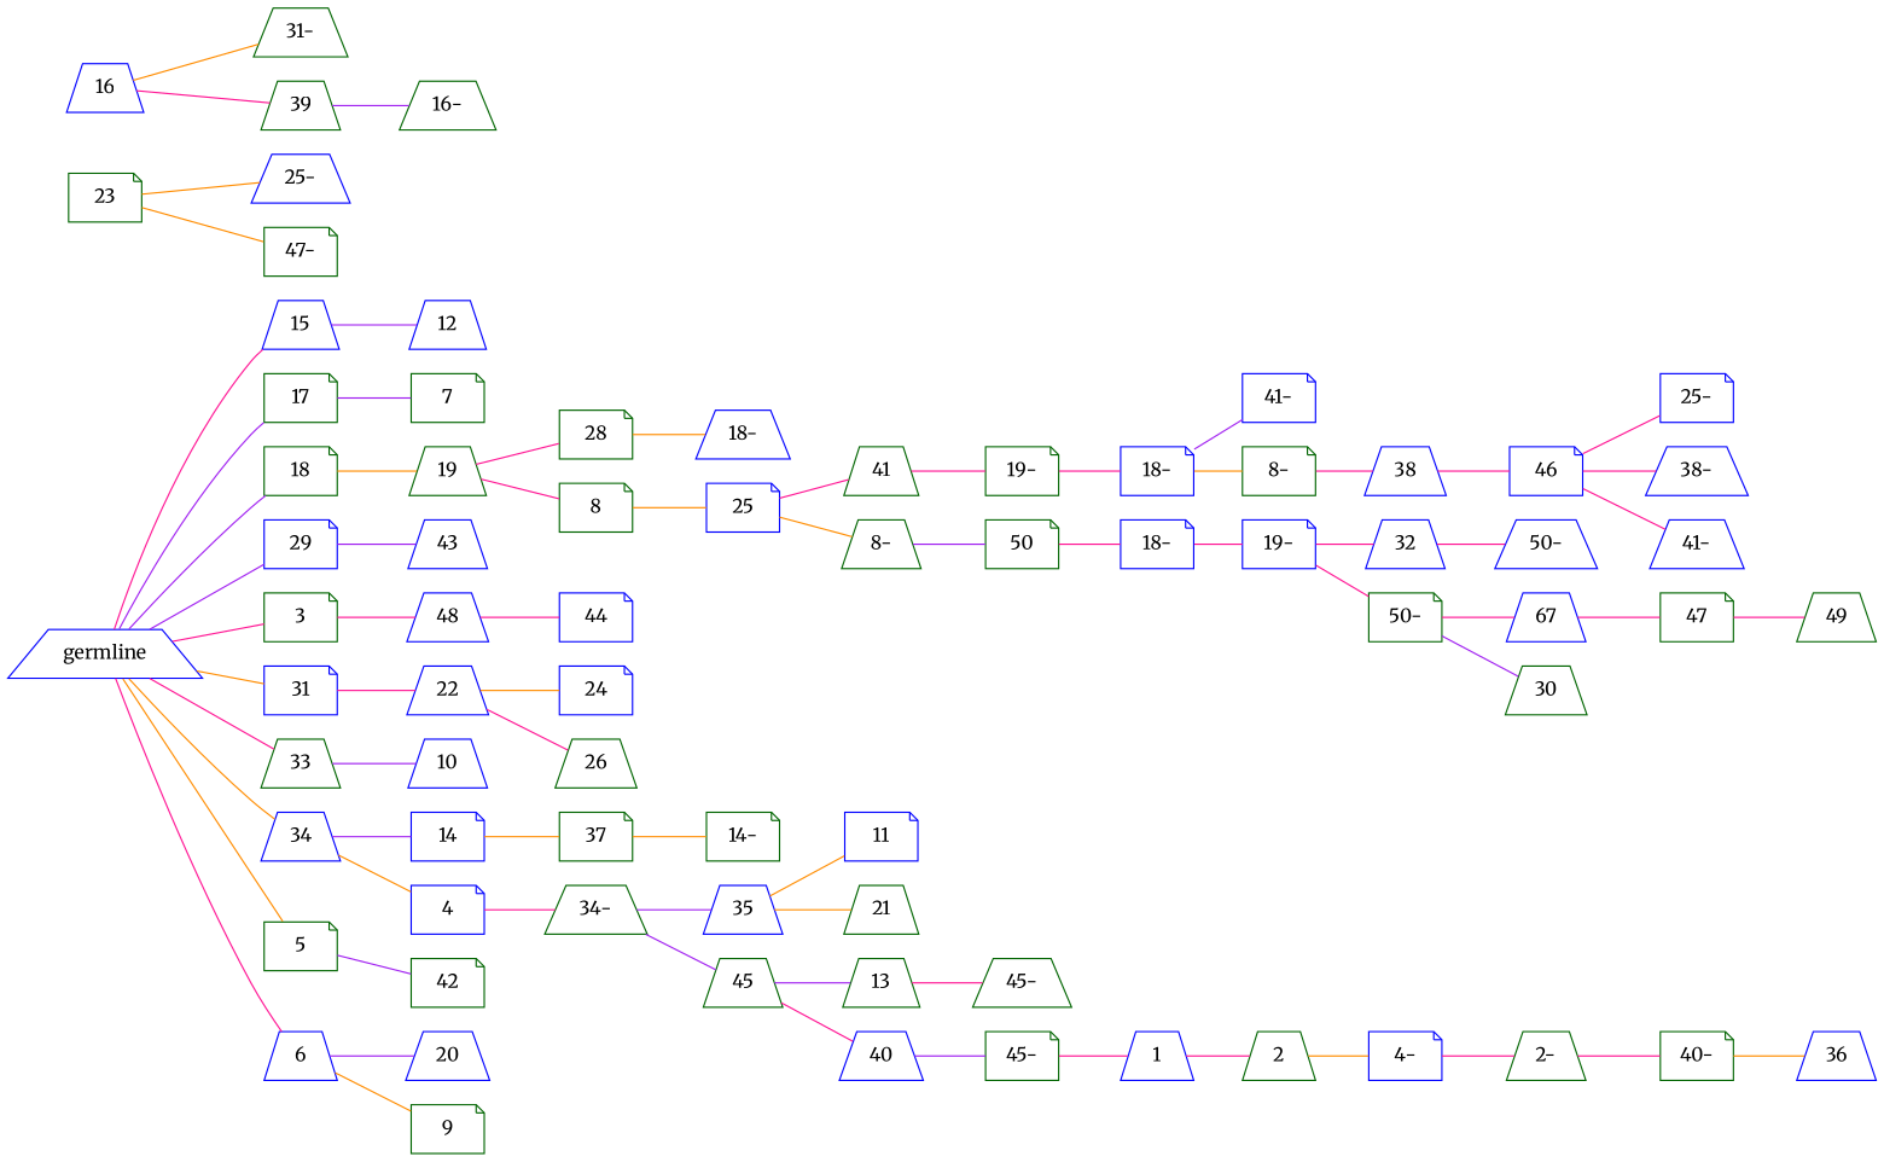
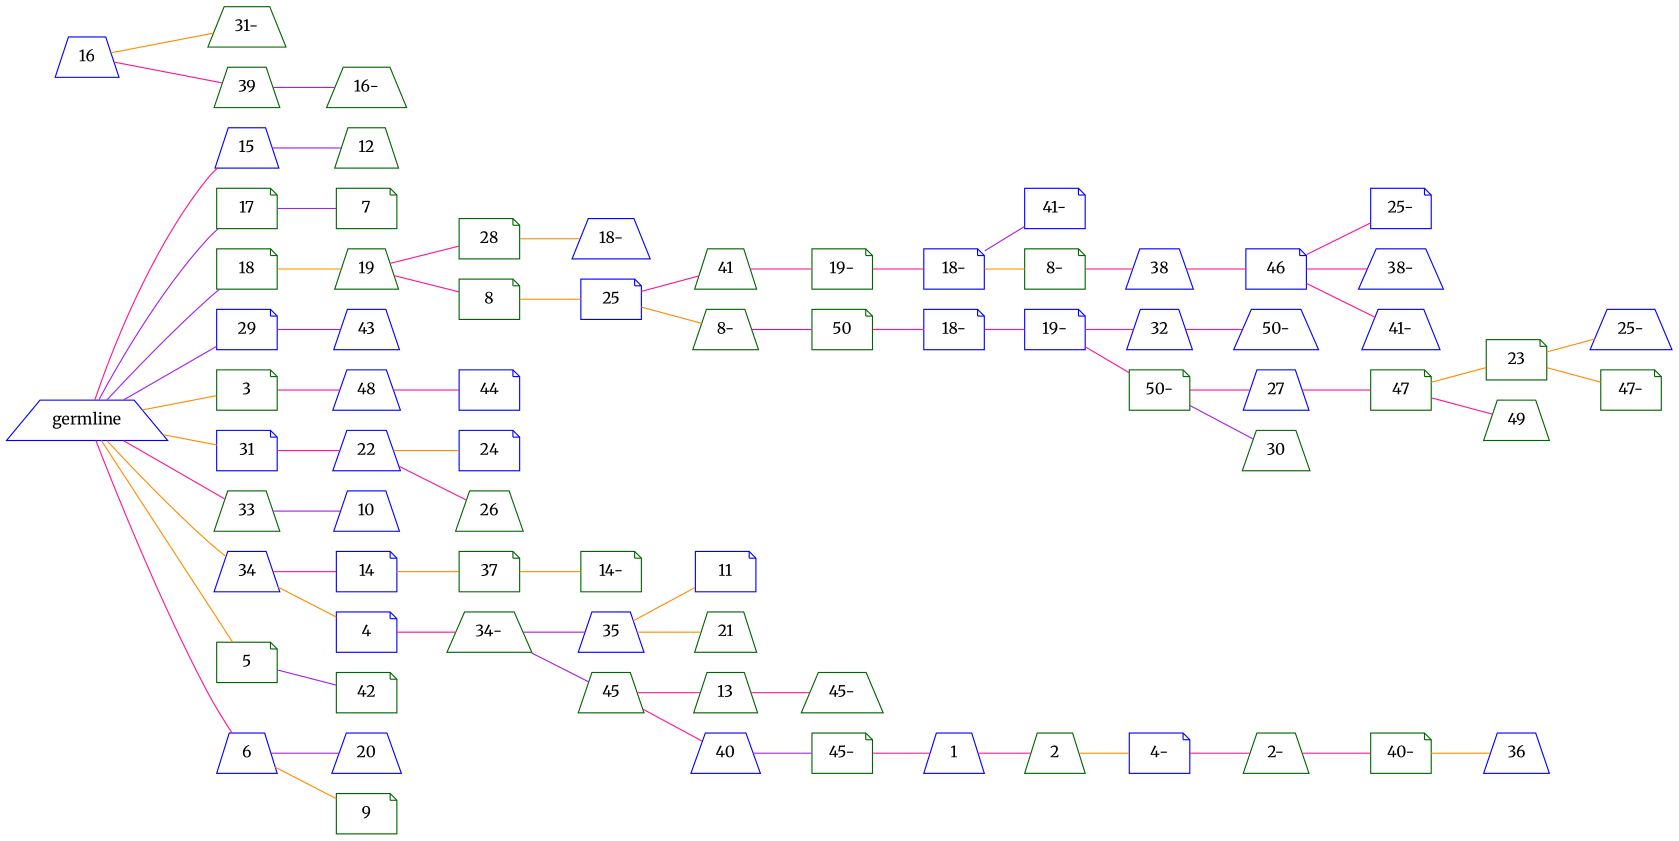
  graph {
    fontname=Merriweather
    rankdir=LR
    node [color=blue fontname=Merriweather shape=trapezium]
    edge [color=deeppink fontname=Merriweather]
    n1 [label=germline]
    n2 [label=15]
    n3 [color=darkgreen label=17 shape=note]
    n4 [color=darkgreen label=18 shape=note]
    n5 [label=29 shape=note]
    n6 [color=darkgreen label=3 shape=note]
    n7 [label=31 shape=note]
    n8 [color=darkgreen label=33]
    n9 [label=34]
    n10 [color=darkgreen label=5 shape=note]
    n11 [label=6]
-   n12 [label=12]
+   n12 [color=darkgreen label=12]
    n13 [color=darkgreen label=7 shape=note]
    n14 [color=darkgreen label=19]
    n15 [label=43]
    n16 [label=48]
    n17 [label=22]
    n18 [label=10]
    n19 [label=14 shape=note]
    n20 [label=4 shape=note]
    n21 [color=darkgreen label=42 shape=note]
    n22 [label=20]
    n23 [color=darkgreen label=9 shape=note]
    n24 [color=darkgreen label=28 shape=note]
    n25 [color=darkgreen label=8 shape=note]
    n26 [label="18-"]
    n27 [label=25 shape=note]
    n28 [color=darkgreen label=41]
    n29 [color=darkgreen label="8-"]
    n30 [color=darkgreen label="19-" shape=note]
    n31 [color=darkgreen label=50 shape=note]
    n32 [label="18-" shape=note]
    n33 [label="41-" shape=note]
    n34 [color=darkgreen label="8-" shape=note]
    n35 [label=38]
    n36 [label=46 shape=note]
    n37 [label="25-" shape=note]
    n38 [label="38-"]
    n39 [label="41-"]
    n40 [label="18-" shape=note]
    n41 [label="19-" shape=note]
    n42 [label=32]
    n43 [color=darkgreen label="50-" shape=note]
    n44 [label="50-"]
-   n45 [label=67]
+   n45 [label=27]
    n46 [color=darkgreen label=30]
    n47 [color=darkgreen label=47 shape=note]
    n48 [color=darkgreen label=23 shape=note]
    n49 [color=darkgreen label=49]
    n50 [label="25-"]
    n51 [color=darkgreen label="47-" shape=note]
    n52 [label=44 shape=note]
    n53 [label=16]
    n54 [color=darkgreen label="31-"]
    n55 [color=darkgreen label=39]
    n56 [label=24 shape=note]
    n57 [color=darkgreen label=26]
    n58 [color=darkgreen label="16-"]
    n59 [color=darkgreen label=37 shape=note]
    n60 [color=darkgreen label="34-"]
    n61 [color=darkgreen label="14-" shape=note]
    n62 [label=35]
    n63 [color=darkgreen label=45]
    n64 [label=11 shape=note]
    n65 [color=darkgreen label=21]
    n66 [color=darkgreen label=13]
    n67 [label=40]
    n68 [color=darkgreen label="45-"]
    n69 [color=darkgreen label="45-" shape=note]
    n70 [label=1]
    n71 [color=darkgreen label=2]
    n72 [label="4-" shape=note]
    n73 [color=darkgreen label="2-"]
    n74 [color=darkgreen label="40-" shape=note]
    n75 [label=36]
    n1 -- n2
    n1 -- n3 [color=purple]
    n1 -- n4 [color=purple]
    n1 -- n5 [color=purple]
-   n1 -- n6
+   n1 -- n6 [color=darkorange]
    n1 -- n7 [color=darkorange]
    n1 -- n8
    n1 -- n9 [color=darkorange]
    n1 -- n10 [color=darkorange]
    n1 -- n11
    n2 -- n12 [color=purple]
    n3 -- n13 [color=purple]
    n4 -- n14 [color=darkorange]
    n5 -- n15 [color=purple]
    n6 -- n16
    n7 -- n17
    n8 -- n18 [color=purple]
-   n9 -- n19 [color=purple]
+   n9 -- n19
    n9 -- n20 [color=darkorange]
    n10 -- n21 [color=purple]
    n11 -- n22 [color=purple]
    n11 -- n23 [color=darkorange]
    n14 -- n24
    n14 -- n25
    n16 -- n52
    n17 -- n56 [color=darkorange]
    n17 -- n57
    n19 -- n59 [color=darkorange]
    n20 -- n60
    n24 -- n26 [color=darkorange]
    n25 -- n27 [color=darkorange]
    n27 -- n28
    n27 -- n29 [color=darkorange]
    n28 -- n30
    n29 -- n31 [color=purple]
    n30 -- n32
    n31 -- n40
    n32 -- n33 [color=purple]
    n32 -- n34 [color=darkorange]
    n34 -- n35
    n35 -- n36
    n36 -- n37
    n36 -- n38
    n36 -- n39
    n40 -- n41
    n41 -- n42
    n41 -- n43
    n42 -- n44
    n43 -- n45
    n43 -- n46 [color=purple]
    n45 -- n47
+   n47 -- n48 [color=darkorange]
    n47 -- n49
    n48 -- n50 [color=darkorange]
    n48 -- n51 [color=darkorange]
    n53 -- n54 [color=darkorange]
    n53 -- n55
    n55 -- n58 [color=purple]
    n59 -- n61 [color=darkorange]
    n60 -- n62 [color=purple]
    n60 -- n63 [color=purple]
    n62 -- n64 [color=darkorange]
    n62 -- n65 [color=darkorange]
-   n63 -- n66 [color=purple]
+   n63 -- n66
    n63 -- n67
    n66 -- n68
    n67 -- n69 [color=purple]
    n69 -- n70
    n70 -- n71
    n71 -- n72 [color=darkorange]
    n72 -- n73
    n73 -- n74
    n74 -- n75 [color=darkorange]
  }
